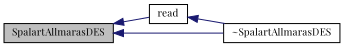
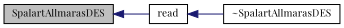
  digraph {
    fontname="Playfair Display"
    rankdir=LR
    node [color=black fontname="Playfair Display" fontsize=10 shape=record]
    edge [color=midnightblue dir=back fontname="Playfair Display" fontsize=10 labelfontname=Helvetica labelfontsize=10 style=solid]
    n1 [fillcolor=grey75 fontcolor=black height=0.2 label=SpalartAllmarasDES style=filled width=0.4]
    n2 [height=0.2 label=read width=0.4]
    n3 [height=0.2 label="~SpalartAllmarasDES" width=0.4]
    n1 -> n2
-   n1 -> n3
    n2 -> n3
  }
